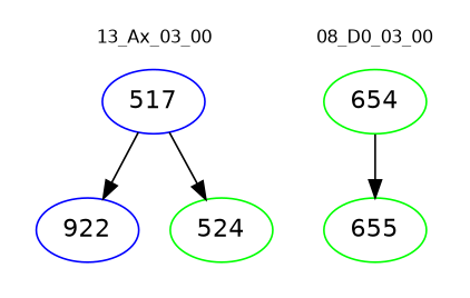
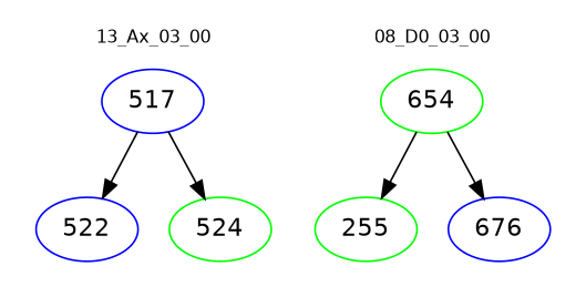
  digraph {
    fontname="DejaVu Sans"
    node [color=blue fontname="DejaVu Sans"]
    edge [color=black fontname="DejaVu Sans"]
    n1 [label=517]
-   n2 [label=922]
+   n2 [label=522]
    n3 [color=green label=524]
    n4 [color=green label=654]
-   n5 [color=green label=655]
+   n5 [color=green label=255]
+   n6 [label=676]
    subgraph cluster_1 {
      color=white
      fontsize=10
      label="13_Ax_03_00"
      n1
      n2
      n3
    }
    subgraph cluster_2 {
      color=white
      fontsize=10
      label="08_D0_03_00"
      n4
      n5
+     n6
    }
    n1 -> n2
    n1 -> n3
    n4 -> n5
+   n4 -> n6
  }
